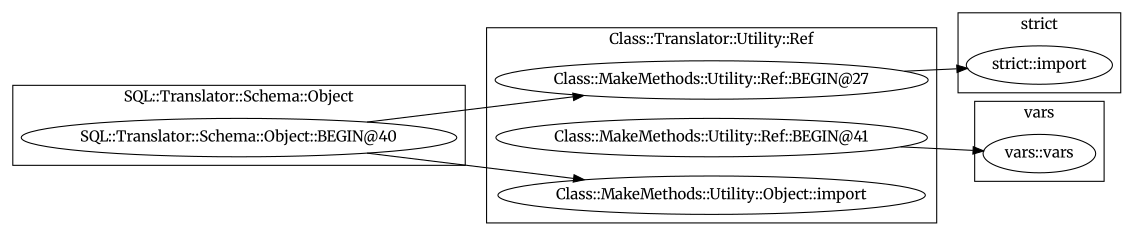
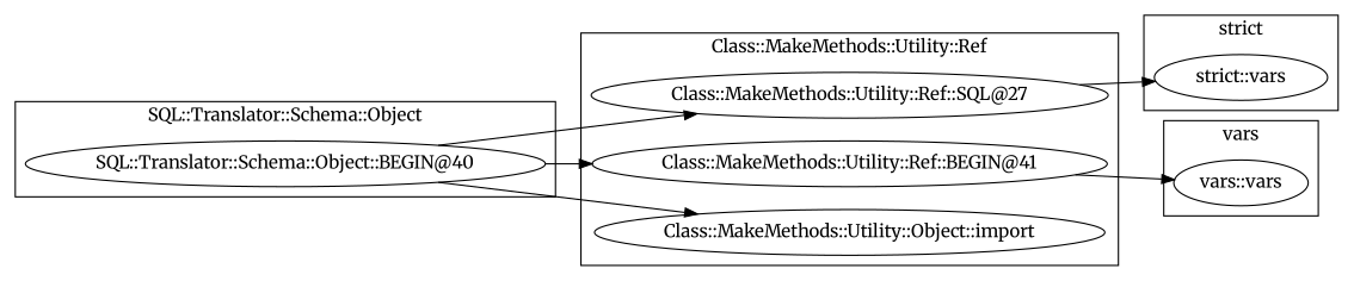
  digraph {
    fontname=Merriweather
    rankdir=LR
    node [fontname=Merriweather]
    edge [fontname=Merriweather]
-   "Class::MakeMethods::Utility::Ref::BEGIN@27"
+   "Class::MakeMethods::Utility::Ref::BEGIN@27" [label="Class::MakeMethods::Utility::Ref::SQL@27"]
    "Class::MakeMethods::Utility::Ref::BEGIN@41"
    n3 [label="Class::MakeMethods::Utility::Object::import"]
    "SQL::Translator::Schema::Object::BEGIN@40"
    n5 [label="vars::vars"]
-   "strict::import"
+   "strict::import" [label="strict::vars"]
    subgraph cluster_1 {
-     label="Class::Translator::Utility::Ref"
+     label="Class::MakeMethods::Utility::Ref"
      "Class::MakeMethods::Utility::Ref::BEGIN@27"
      "Class::MakeMethods::Utility::Ref::BEGIN@41"
      n3
    }
    subgraph cluster_2 {
      label="SQL::Translator::Schema::Object"
      "SQL::Translator::Schema::Object::BEGIN@40"
    }
    subgraph cluster_3 {
      label=vars
      n5
    }
    subgraph cluster_4 {
      label="strict"
      "strict::import"
    }
    "Class::MakeMethods::Utility::Ref::BEGIN@27" -> "strict::import"
    "Class::MakeMethods::Utility::Ref::BEGIN@41" -> n5
    "SQL::Translator::Schema::Object::BEGIN@40" -> "Class::MakeMethods::Utility::Ref::BEGIN@27"
+   "SQL::Translator::Schema::Object::BEGIN@40" -> "Class::MakeMethods::Utility::Ref::BEGIN@41"
    "SQL::Translator::Schema::Object::BEGIN@40" -> n3
  }
